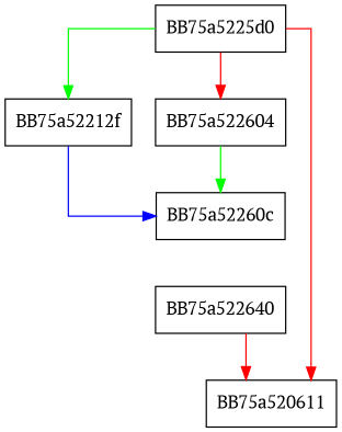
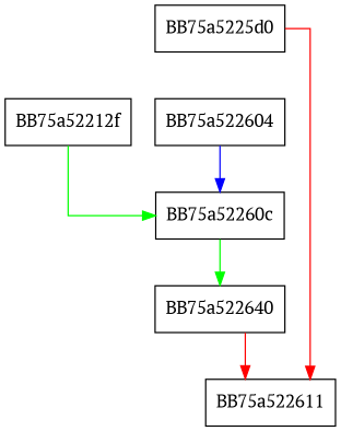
  digraph {
    fontname="PT Serif"
    splines=ortho
    node [fontname="PT Serif" shape=box]
    edge [color=red fontname="PT Serif"]
    n1 [label=BB75a52212f]
    BB75a5225d0
    BB75a522604
-   BB75a522611 [label=BB75a520611]
+   BB75a522611
    BB75a52260c
    BB75a522640
-   n1 -> BB75a52260c [color=blue]
-   BB75a5225d0 -> n1 [color=green]
-   BB75a5225d0 -> BB75a522604
+   n1 -> BB75a52260c [color=green]
    BB75a5225d0 -> BB75a522611
-   BB75a522604 -> BB75a52260c [color=green]
+   BB75a522604 -> BB75a52260c [color=blue]
+   BB75a52260c -> BB75a522640 [color=green]
    BB75a522640 -> BB75a522611
  }
